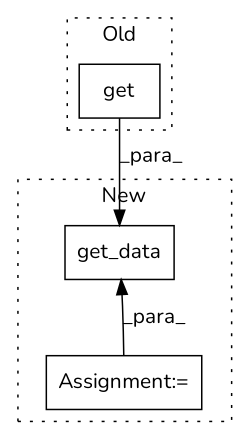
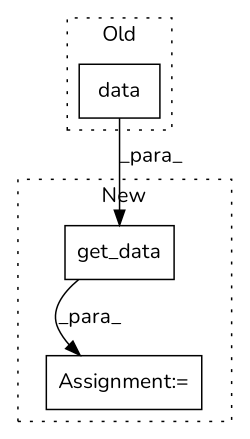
  digraph {
    fontname=Nunito
    node [a=32 fontname=Nunito shape=box]
    edge [fontname=Nunito]
    n1 [l="9,1" label=get_data s="1724,1752"]
    n2 [a=7 l=55 label="Assignment:=" s=2039]
-   n3 [l="4,1" label=get s="1651,1673"]
+   n3 [l="4,1" label=data s="1651,1673"]
    subgraph cluster_1 {
      label=New
      style=dotted
      n1
      n2
    }
    subgraph cluster_2 {
      label=Old
      style=dotted
      n3
    }
-   n2 -> n1 [label=_para_]
+   n1 -> n2 [label=_para_]
    n3 -> n1 [label=_para_]
  }
